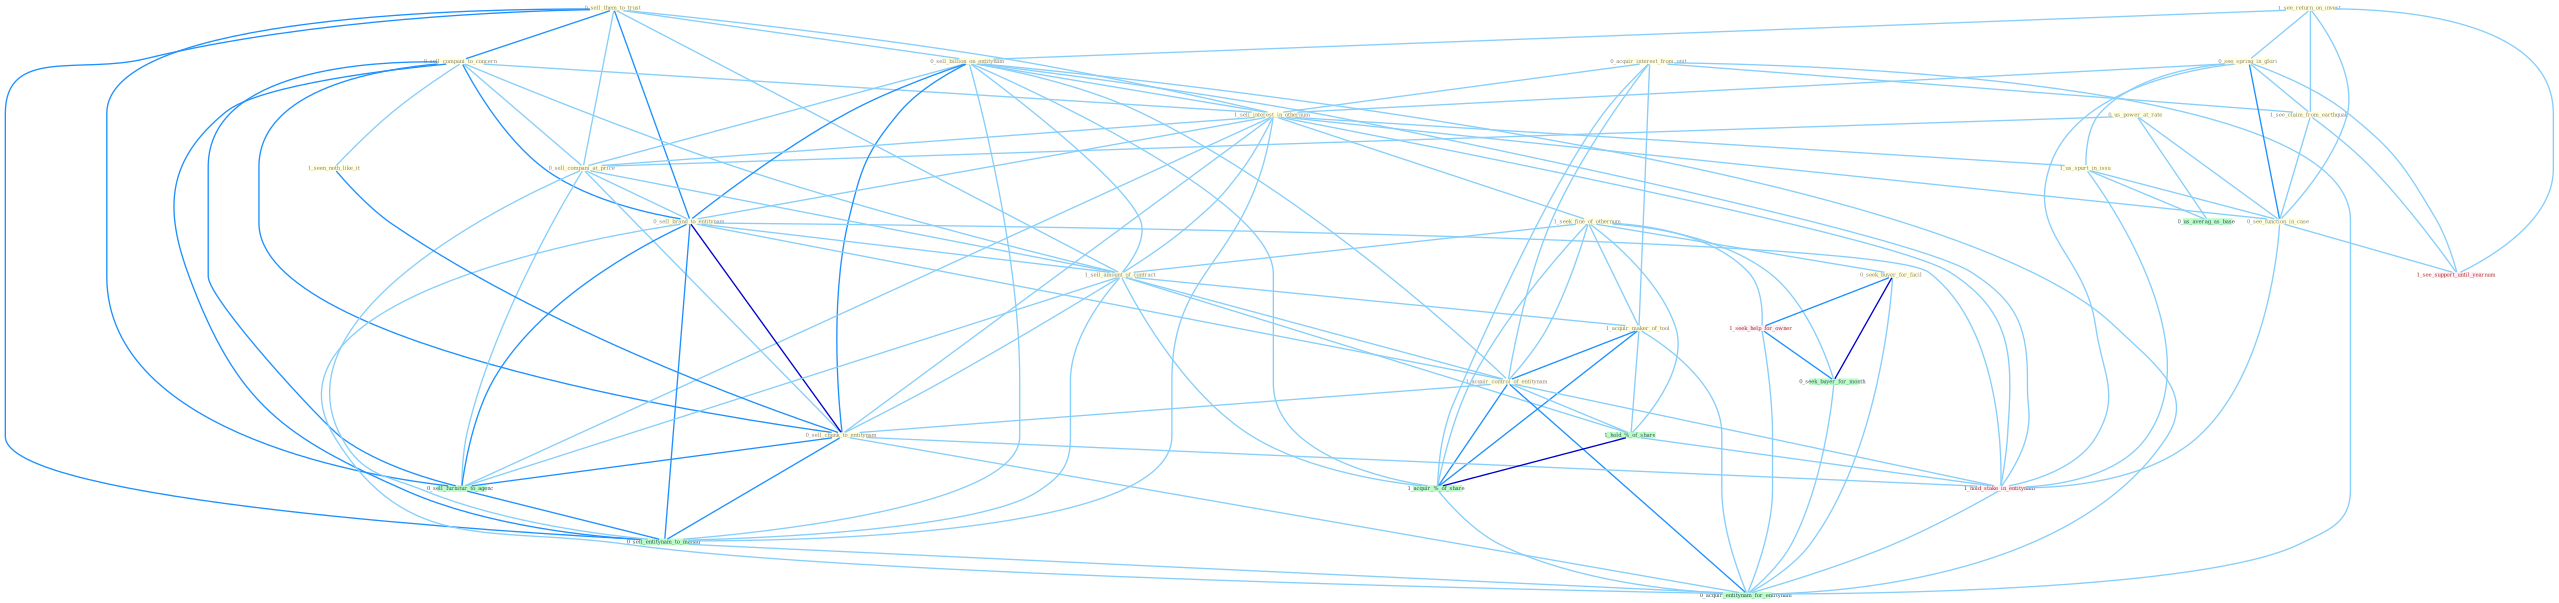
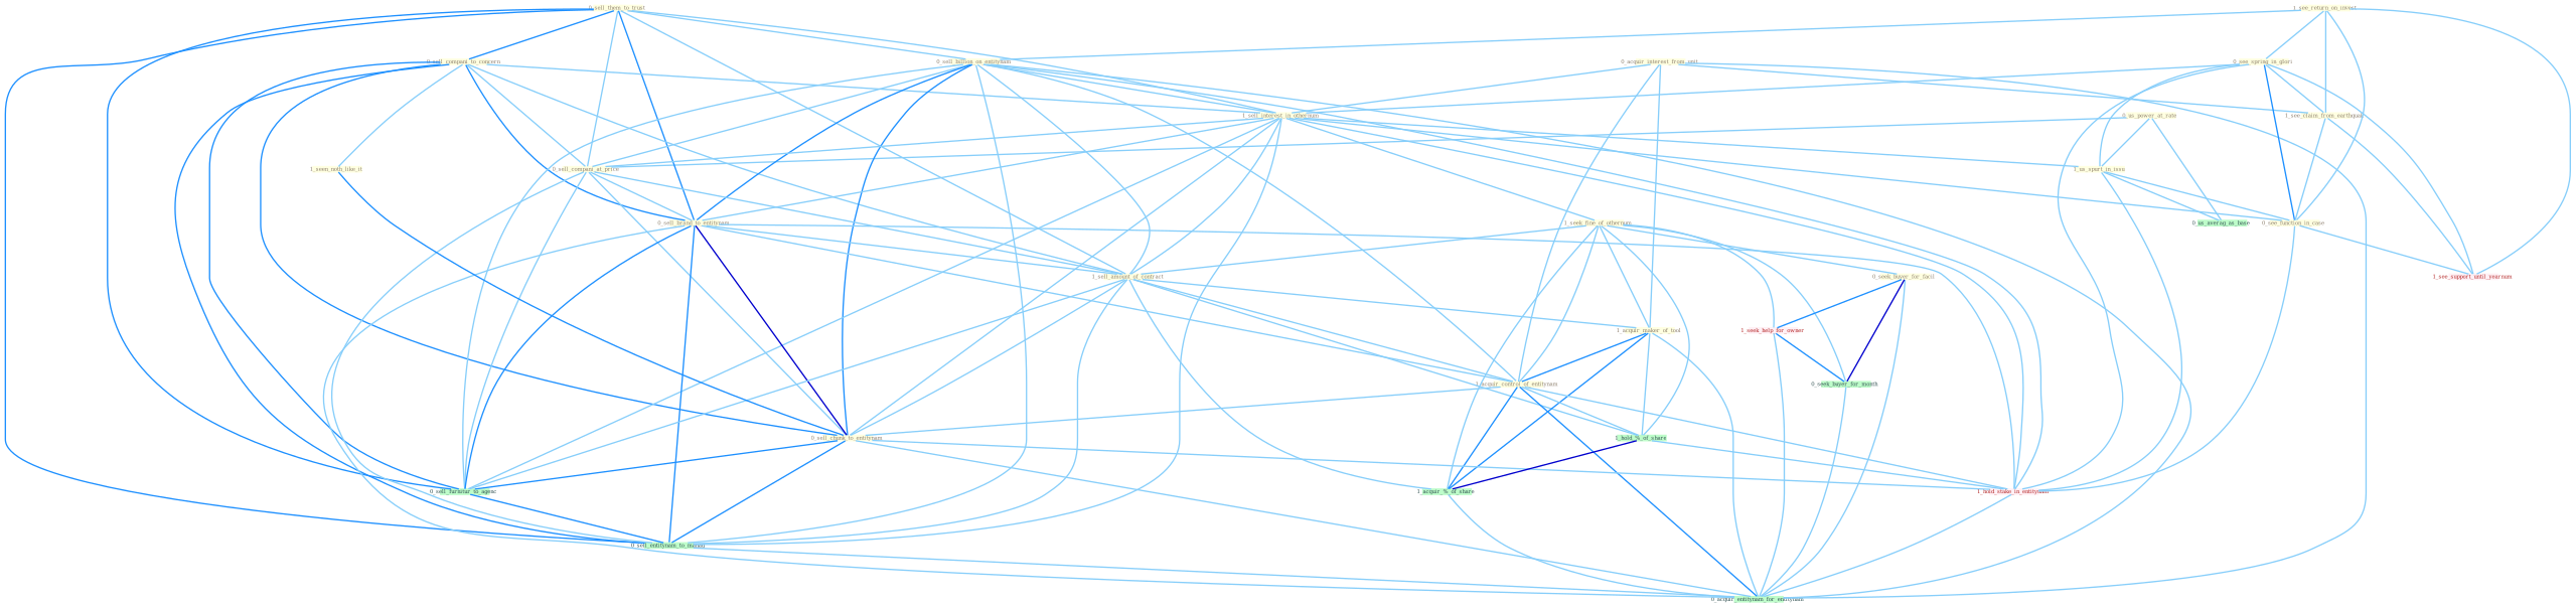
  graph {
    node [color="#ffffe0" fixedsize=true fontcolor="#8b7d6b" fontsize=4 shape=polygon style=filled]
    edge [color="#87cefa" w=1]
    "0_us_power_at_rate " [height=.06 width=.5]
    "0_acquir_interest_from_unit " [height=.06 width=.5]
    "0_sell_them_to_trust " [height=.06 width=.5]
    "1_see_return_on_invest " [height=.06 width=.5]
    "0_sell_compani_to_concern " [height=.06 width=.5]
    "0_see_spring_in_glori " [height=.06 width=.5]
    "0_sell_billion_on_entitynam " [height=.06 width=.5]
    "1_sell_interest_in_othernum " [height=.06 width=.5]
    "1_seek_fine_of_othernum " [height=.06 width=.5]
    "1_us_spurt_in_issu " [height=.06 width=.5]
    "0_seek_buyer_for_facil " [height=.06 width=.5]
    "1_see_claim_from_earthquak " [height=.06 width=.5]
    "0_sell_compani_at_price " [height=.06 width=.5]
    "0_sell_brand_to_entitynam " [height=.06 width=.5]
    "1_sell_amount_of_contract " [height=.06 width=.5]
    "1_acquir_maker_of_tool " [height=.06 width=.5]
    "0_see_function_in_case " [height=.06 width=.5]
    "1_acquir_control_of_entitynam " [height=.06 width=.5]
    "0_sell_chunk_to_entitynam " [height=.06 width=.5]
    "1_seen_noth_like_it " [height=.06 width=.5]
    "1_hold_stake_in_entitynam " [color="#fff0f5" fontcolor="#b22222" height=.06 width=.5]
    "1_seek_help_for_owner " [color="#fff0f5" fontcolor="#b22222" height=.06 width=.5]
    "1_see_support_until_yearnum " [color="#fff0f5" fontcolor="#b22222" height=.06 width=.5]
    "0_us_averag_as_base " [color="#BDFCC9" fontcolor="#2f4f4f" height=.06 width=.5]
    "1_acquir_%_of_share " [color="#BDFCC9" fontcolor="#2f4f4f" height=.06 width=.5]
    "0_acquir_entitynam_for_entitynam " [color="#BDFCC9" fontcolor="#2f4f4f" height=.06 width=.5]
    "0_sell_furnitur_to_agenc " [color="#BDFCC9" fontcolor="#2f4f4f" height=.06 width=.5]
    "0_sell_entitynam_to_manag " [color="#BDFCC9" fontcolor="#2f4f4f" height=.06 width=.5]
    "1_hold_%_of_share " [color="#BDFCC9" fontcolor="#2f4f4f" height=.06 width=.5]
    "0_seek_buyer_for_month " [color="#BDFCC9" fontcolor="#2f4f4f" height=.06 width=.5]
    subgraph sub_1 {
      "0_us_power_at_rate "
      "0_acquir_interest_from_unit "
      "0_sell_them_to_trust "
      "1_see_return_on_invest "
      "0_sell_compani_to_concern "
      "0_see_spring_in_glori "
      "0_sell_billion_on_entitynam "
      "1_sell_interest_in_othernum "
      "1_seek_fine_of_othernum "
      "1_us_spurt_in_issu "
      "0_seek_buyer_for_facil "
      "1_see_claim_from_earthquak "
      "0_sell_compani_at_price "
      "0_sell_brand_to_entitynam "
      "1_sell_amount_of_contract "
      "1_acquir_maker_of_tool "
      "0_see_function_in_case "
      "1_acquir_control_of_entitynam "
      "0_sell_chunk_to_entitynam "
      "1_seen_noth_like_it "
    }
    subgraph sub_2 {
      "1_hold_stake_in_entitynam "
      "1_seek_help_for_owner "
      "1_see_support_until_yearnum "
    }
-   "0_us_power_at_rate " -- "0_see_function_in_case "
+   "0_us_power_at_rate " -- "1_us_spurt_in_issu "
    "0_us_power_at_rate " -- "0_sell_compani_at_price "
    "0_us_power_at_rate " -- "0_us_averag_as_base "
    "0_acquir_interest_from_unit " -- "1_sell_interest_in_othernum "
    "0_acquir_interest_from_unit " -- "1_see_claim_from_earthquak "
    "0_acquir_interest_from_unit " -- "1_acquir_maker_of_tool "
    "0_acquir_interest_from_unit " -- "1_acquir_control_of_entitynam "
-   "0_acquir_interest_from_unit " -- "1_acquir_%_of_share "
    "0_acquir_interest_from_unit " -- "0_acquir_entitynam_for_entitynam "
    "0_sell_them_to_trust " -- "0_sell_compani_to_concern " [color="#1e90ff" w=2]
    "0_sell_them_to_trust " -- "0_sell_billion_on_entitynam "
    "0_sell_them_to_trust " -- "1_sell_interest_in_othernum "
    "0_sell_them_to_trust " -- "0_sell_compani_at_price "
    "0_sell_them_to_trust " -- "0_sell_brand_to_entitynam " [color="#1e90ff" w=2]
    "0_sell_them_to_trust " -- "1_sell_amount_of_contract "
    "0_sell_them_to_trust " -- "0_sell_furnitur_to_agenc " [color="#1e90ff" w=2]
    "0_sell_them_to_trust " -- "0_sell_entitynam_to_manag " [color="#1e90ff" w=2]
    "1_see_return_on_invest " -- "0_see_spring_in_glori "
    "1_see_return_on_invest " -- "0_sell_billion_on_entitynam "
    "1_see_return_on_invest " -- "1_see_claim_from_earthquak "
    "1_see_return_on_invest " -- "0_see_function_in_case "
    "1_see_return_on_invest " -- "1_see_support_until_yearnum "
    "0_sell_compani_to_concern " -- "1_sell_interest_in_othernum "
    "0_sell_compani_to_concern " -- "0_sell_compani_at_price " [w=2]
    "0_sell_compani_to_concern " -- "0_sell_brand_to_entitynam " [color="#1e90ff" w=2]
    "0_sell_compani_to_concern " -- "1_sell_amount_of_contract "
    "0_sell_compani_to_concern " -- "0_sell_chunk_to_entitynam " [color="#1e90ff" w=2]
    "0_sell_compani_to_concern " -- "1_seen_noth_like_it "
    "0_sell_compani_to_concern " -- "0_sell_furnitur_to_agenc " [color="#1e90ff" w=2]
    "0_sell_compani_to_concern " -- "0_sell_entitynam_to_manag " [color="#1e90ff" w=2]
    "0_see_spring_in_glori " -- "1_sell_interest_in_othernum "
    "0_see_spring_in_glori " -- "1_us_spurt_in_issu "
    "0_see_spring_in_glori " -- "1_see_claim_from_earthquak "
    "0_see_spring_in_glori " -- "0_see_function_in_case " [color="#1e90ff" w=2]
    "0_see_spring_in_glori " -- "1_hold_stake_in_entitynam "
    "0_see_spring_in_glori " -- "1_see_support_until_yearnum "
    "0_sell_billion_on_entitynam " -- "1_sell_interest_in_othernum "
    "0_sell_billion_on_entitynam " -- "0_sell_compani_at_price "
    "0_sell_billion_on_entitynam " -- "0_sell_brand_to_entitynam " [color="#1e90ff" w=2]
    "0_sell_billion_on_entitynam " -- "1_sell_amount_of_contract "
    "0_sell_billion_on_entitynam " -- "1_acquir_control_of_entitynam "
    "0_sell_billion_on_entitynam " -- "0_sell_chunk_to_entitynam " [color="#1e90ff" w=2]
    "0_sell_billion_on_entitynam " -- "1_hold_stake_in_entitynam "
    "0_sell_billion_on_entitynam " -- "0_acquir_entitynam_for_entitynam "
-   "0_sell_billion_on_entitynam " -- "1_acquir_%_of_share "
+   "0_sell_billion_on_entitynam " -- "0_sell_furnitur_to_agenc "
    "0_sell_billion_on_entitynam " -- "0_sell_entitynam_to_manag "
    "1_sell_interest_in_othernum " -- "1_seek_fine_of_othernum "
    "1_sell_interest_in_othernum " -- "1_us_spurt_in_issu "
    "1_sell_interest_in_othernum " -- "0_sell_compani_at_price "
    "1_sell_interest_in_othernum " -- "0_sell_brand_to_entitynam "
    "1_sell_interest_in_othernum " -- "1_sell_amount_of_contract "
    "1_sell_interest_in_othernum " -- "0_see_function_in_case "
    "1_sell_interest_in_othernum " -- "0_sell_chunk_to_entitynam "
    "1_sell_interest_in_othernum " -- "1_hold_stake_in_entitynam "
    "1_sell_interest_in_othernum " -- "0_sell_furnitur_to_agenc "
    "1_sell_interest_in_othernum " -- "0_sell_entitynam_to_manag "
    "1_seek_fine_of_othernum " -- "0_seek_buyer_for_facil "
    "1_seek_fine_of_othernum " -- "1_sell_amount_of_contract "
    "1_seek_fine_of_othernum " -- "1_acquir_maker_of_tool "
    "1_seek_fine_of_othernum " -- "1_acquir_control_of_entitynam "
    "1_seek_fine_of_othernum " -- "1_seek_help_for_owner "
    "1_seek_fine_of_othernum " -- "1_acquir_%_of_share "
    "1_seek_fine_of_othernum " -- "1_hold_%_of_share "
    "1_seek_fine_of_othernum " -- "0_seek_buyer_for_month "
    "1_us_spurt_in_issu " -- "0_see_function_in_case "
    "1_us_spurt_in_issu " -- "1_hold_stake_in_entitynam "
    "1_us_spurt_in_issu " -- "0_us_averag_as_base "
    "0_seek_buyer_for_facil " -- "1_seek_help_for_owner " [color="#1e90ff" w=2]
    "0_seek_buyer_for_facil " -- "0_acquir_entitynam_for_entitynam "
    "0_seek_buyer_for_facil " -- "0_seek_buyer_for_month " [color="#0000cd" w=3]
    "1_see_claim_from_earthquak " -- "0_see_function_in_case "
    "1_see_claim_from_earthquak " -- "1_see_support_until_yearnum "
    "0_sell_compani_at_price " -- "0_sell_brand_to_entitynam "
    "0_sell_compani_at_price " -- "1_sell_amount_of_contract "
    "0_sell_compani_at_price " -- "0_sell_chunk_to_entitynam "
    "0_sell_compani_at_price " -- "0_sell_furnitur_to_agenc "
    "0_sell_compani_at_price " -- "0_sell_entitynam_to_manag "
    "0_sell_brand_to_entitynam " -- "1_sell_amount_of_contract "
    "0_sell_brand_to_entitynam " -- "1_acquir_control_of_entitynam "
    "0_sell_brand_to_entitynam " -- "0_sell_chunk_to_entitynam " [color="#0000cd" w=3]
    "0_sell_brand_to_entitynam " -- "1_hold_stake_in_entitynam "
    "0_sell_brand_to_entitynam " -- "0_acquir_entitynam_for_entitynam "
    "0_sell_brand_to_entitynam " -- "0_sell_furnitur_to_agenc " [color="#1e90ff" w=2]
    "0_sell_brand_to_entitynam " -- "0_sell_entitynam_to_manag " [color="#1e90ff" w=2]
    "1_sell_amount_of_contract " -- "1_acquir_maker_of_tool "
    "1_sell_amount_of_contract " -- "1_acquir_control_of_entitynam "
    "1_sell_amount_of_contract " -- "0_sell_chunk_to_entitynam "
    "1_sell_amount_of_contract " -- "1_acquir_%_of_share "
    "1_sell_amount_of_contract " -- "0_sell_furnitur_to_agenc "
    "1_sell_amount_of_contract " -- "0_sell_entitynam_to_manag "
    "1_sell_amount_of_contract " -- "1_hold_%_of_share "
    "1_acquir_maker_of_tool " -- "1_acquir_control_of_entitynam " [color="#1e90ff" w=2]
    "1_acquir_maker_of_tool " -- "1_acquir_%_of_share " [color="#1e90ff" w=2]
    "1_acquir_maker_of_tool " -- "0_acquir_entitynam_for_entitynam "
    "1_acquir_maker_of_tool " -- "1_hold_%_of_share "
    "0_see_function_in_case " -- "1_hold_stake_in_entitynam "
    "0_see_function_in_case " -- "1_see_support_until_yearnum "
    "1_acquir_control_of_entitynam " -- "0_sell_chunk_to_entitynam "
    "1_acquir_control_of_entitynam " -- "1_hold_stake_in_entitynam "
    "1_acquir_control_of_entitynam " -- "1_acquir_%_of_share " [color="#1e90ff" w=2]
    "1_acquir_control_of_entitynam " -- "0_acquir_entitynam_for_entitynam " [color="#1e90ff" w=2]
    "1_acquir_control_of_entitynam " -- "1_hold_%_of_share "
    "0_sell_chunk_to_entitynam " -- "1_hold_stake_in_entitynam "
    "0_sell_chunk_to_entitynam " -- "0_acquir_entitynam_for_entitynam "
    "0_sell_chunk_to_entitynam " -- "0_sell_furnitur_to_agenc " [color="#1e90ff" w=2]
    "0_sell_chunk_to_entitynam " -- "0_sell_entitynam_to_manag " [color="#1e90ff" w=2]
    "1_seen_noth_like_it " -- "0_sell_chunk_to_entitynam " [color="#1e90ff" w=2]
    "1_hold_stake_in_entitynam " -- "0_acquir_entitynam_for_entitynam "
    "1_seek_help_for_owner " -- "0_acquir_entitynam_for_entitynam "
    "1_seek_help_for_owner " -- "0_seek_buyer_for_month " [color="#1e90ff" w=2]
    "1_acquir_%_of_share " -- "0_acquir_entitynam_for_entitynam "
    "0_sell_furnitur_to_agenc " -- "0_sell_entitynam_to_manag " [color="#1e90ff" w=2]
    "0_sell_entitynam_to_manag " -- "0_acquir_entitynam_for_entitynam "
    "1_hold_%_of_share " -- "1_hold_stake_in_entitynam "
    "1_hold_%_of_share " -- "1_acquir_%_of_share " [color="#0000cd" w=3]
    "0_seek_buyer_for_month " -- "0_acquir_entitynam_for_entitynam "
  }
